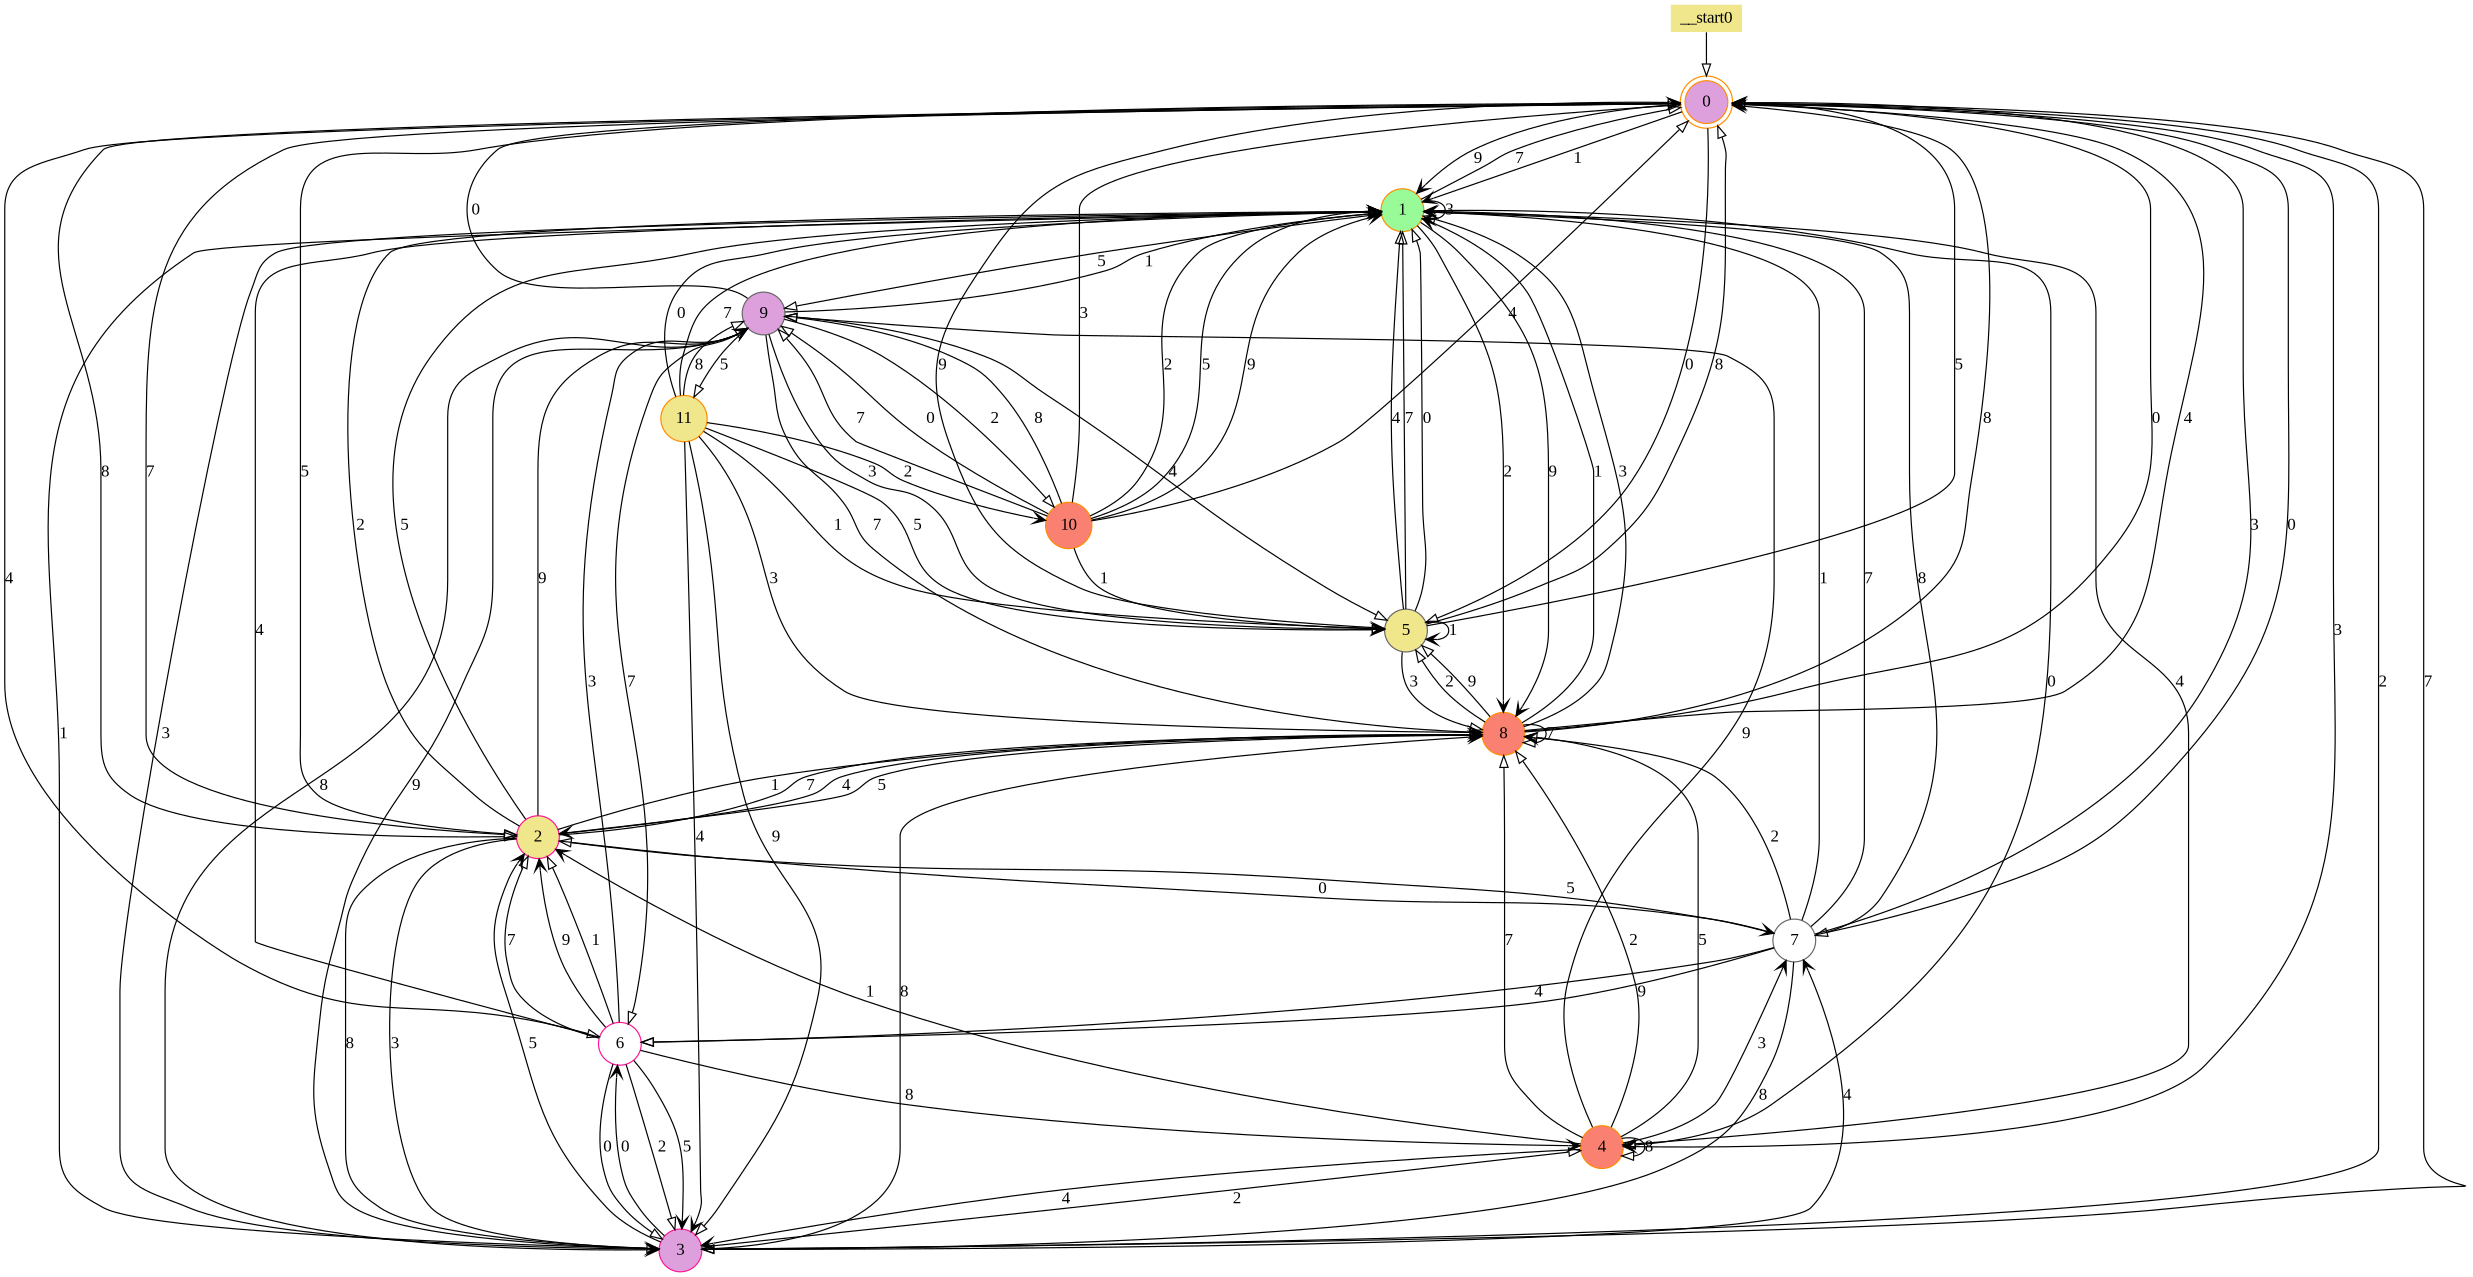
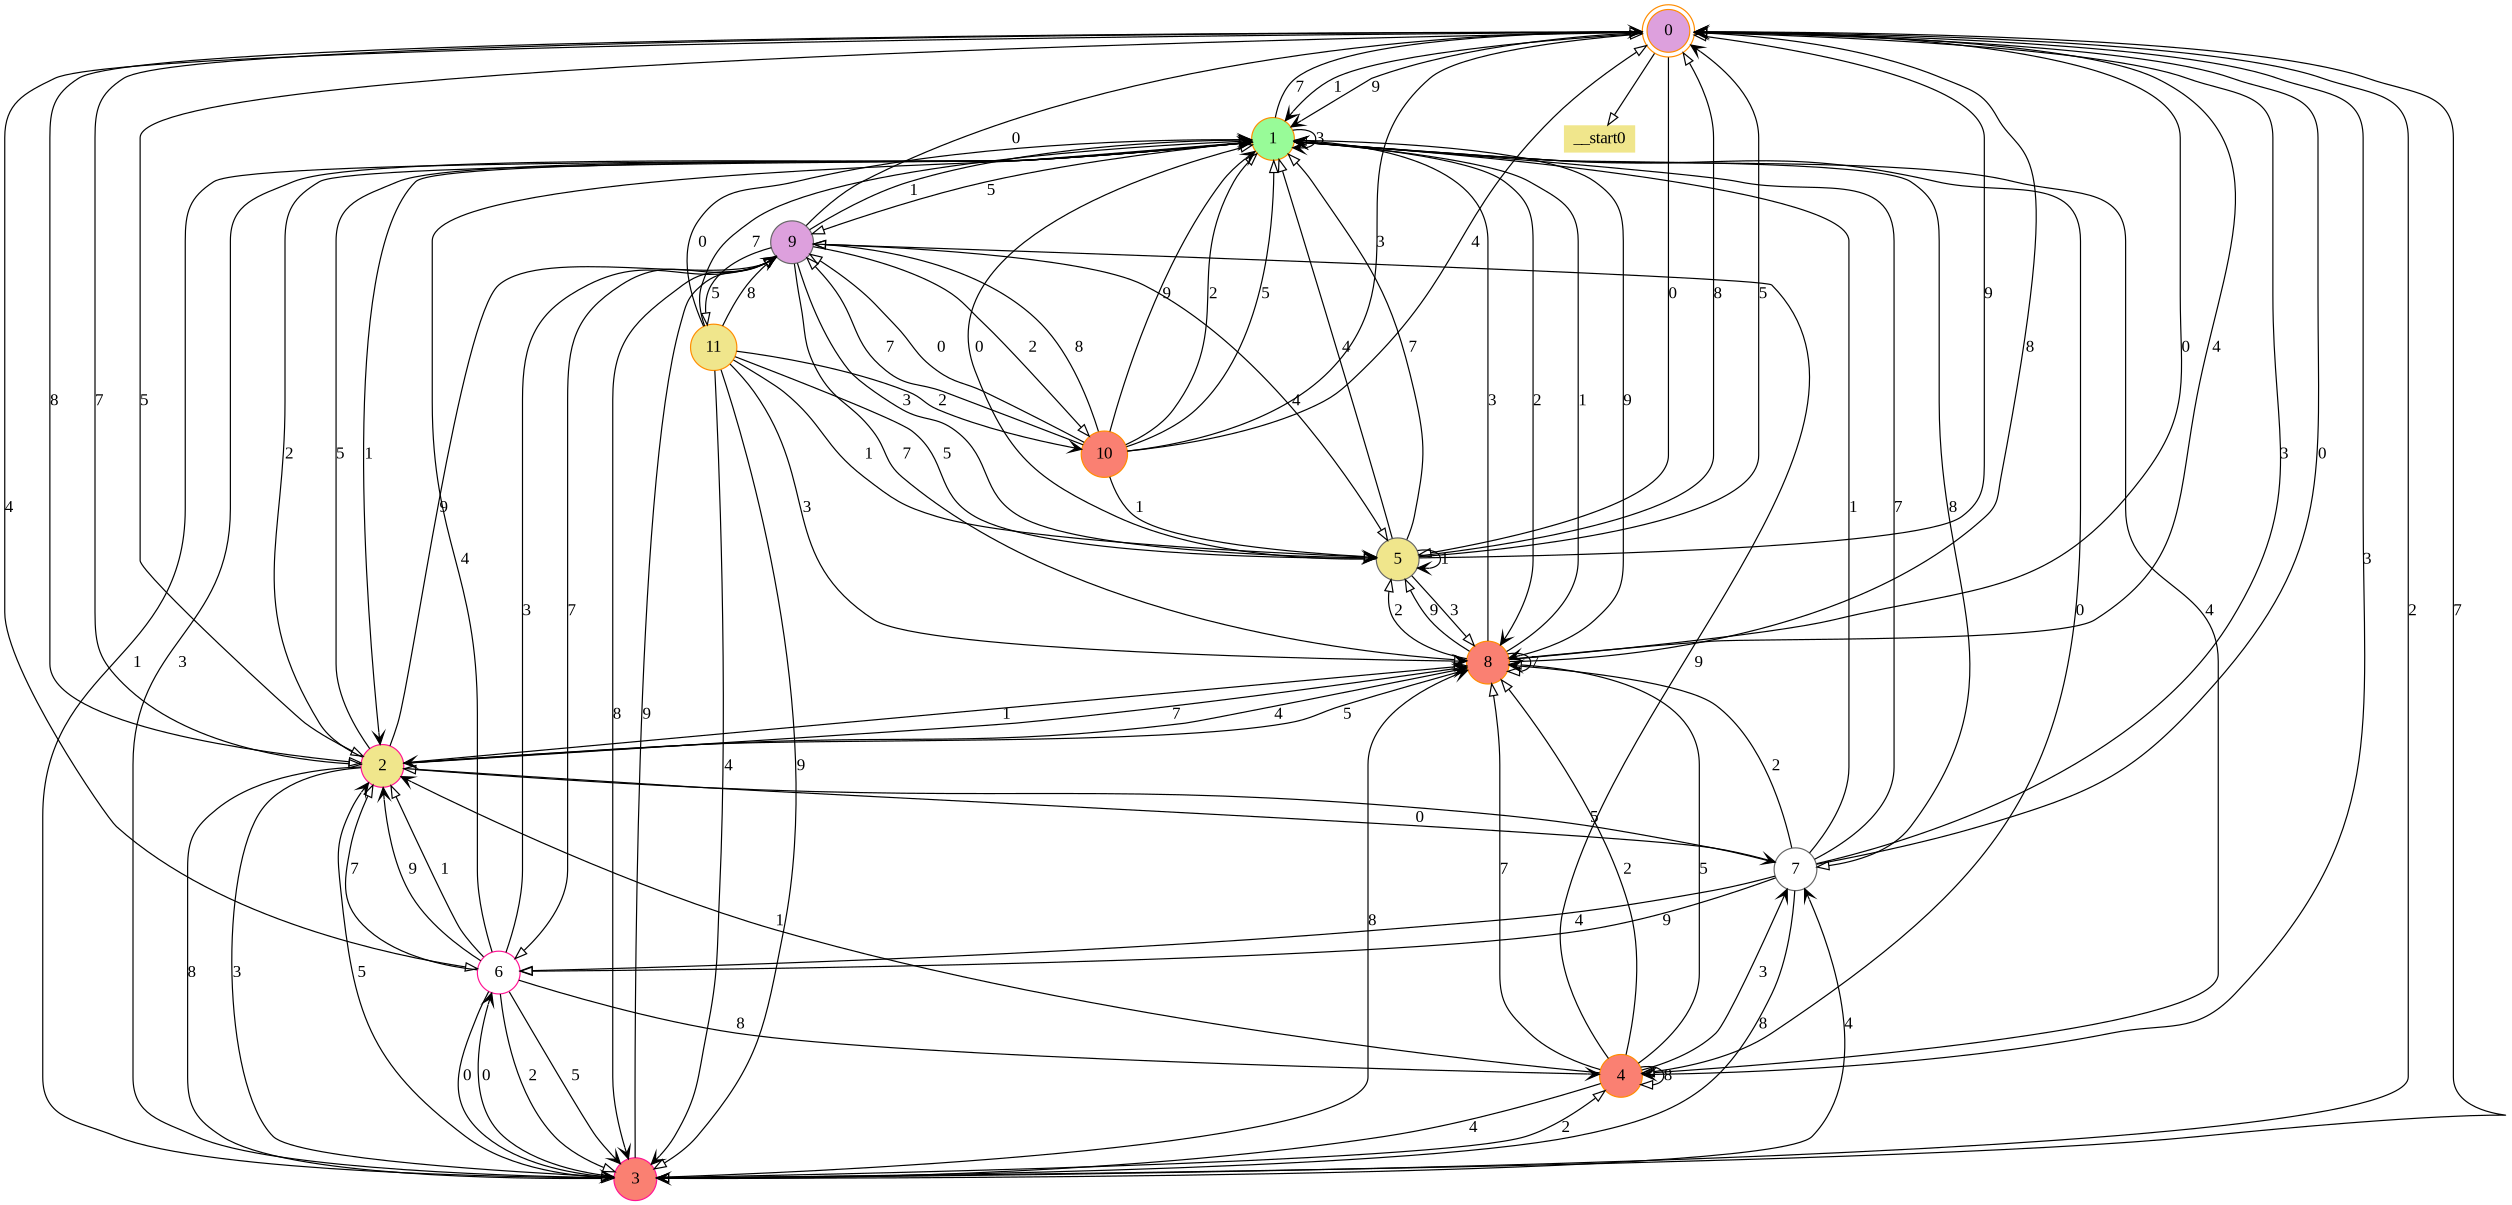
  digraph {
    fontname="Liberation Serif"
    node [color=darkorange fillcolor=khaki fontname="Liberation Serif" shape=circle style=filled]
    edge [arrowhead=onormal fontname="Liberation Serif"]
    n1 [fillcolor=plum label=0 shape=doublecircle]
    n2 [fillcolor=palegreen label=1]
    n3 [color=deeppink label=2]
-   n4 [color=deeppink fillcolor=plum label=3]
+   n4 [color=deeppink fillcolor=salmon label=3]
    n5 [fillcolor=salmon label=4]
    n6 [color=gray40 label=5]
    n7 [color=deeppink fillcolor=white label=6]
    n8 [color=gray40 fillcolor=white label=7]
    n9 [fillcolor=salmon label=8]
    n10 [color=gray40 fillcolor=plum label=9]
    n11 [fillcolor=salmon label=10]
    n12 [label=11]
    __start0 [height=0 shape=none width=0]
    n1 -> n2 [arrowhead=vee label=1]
    n1 -> n2 [arrowhead=vee label=9]
    n1 -> n3 [label=8]
    n1 -> n3 [label=7]
    n1 -> n3 [label=5]
    n1 -> n4 [label=2]
    n1 -> n5 [arrowhead=vee label=3]
    n1 -> n6 [label=0]
    n1 -> n7 [label=4]
    n2 -> n1 [label=7]
    n2 -> n2 [arrowhead=vee label=3]
+   n2 -> n3 [arrowhead=vee label=1]
    n2 -> n5 [label=0]
    n2 -> n5 [label=4]
    n2 -> n8 [label=8]
    n2 -> n9 [arrowhead=vee label=2]
    n2 -> n9 [arrowhead=vee label=9]
    n2 -> n10 [label=5]
    n3 -> n2 [label=2]
    n3 -> n2 [arrowhead=vee label=5]
    n3 -> n4 [label=8]
    n3 -> n4 [arrowhead=vee label=3]
    n3 -> n8 [arrowhead=vee label=0]
    n3 -> n9 [label=1]
    n3 -> n9 [arrowhead=vee label=7]
    n3 -> n9 [arrowhead=vee label=4]
    n3 -> n10 [label=9]
    n4 -> n1 [arrowhead=vee label=7]
    n4 -> n2 [label=1]
    n4 -> n2 [label=3]
    n4 -> n3 [arrowhead=vee label=5]
    n4 -> n5 [label=2]
    n4 -> n7 [arrowhead=vee label=0]
    n4 -> n8 [arrowhead=vee label=4]
    n4 -> n9 [arrowhead=vee label=8]
    n4 -> n10 [arrowhead=vee label=9]
    n5 -> n3 [arrowhead=vee label=1]
    n5 -> n4 [arrowhead=vee label=4]
    n5 -> n5 [label=8]
    n5 -> n8 [arrowhead=vee label=3]
    n5 -> n9 [label=7]
    n5 -> n9 [label=2]
    n5 -> n9 [label=5]
    n5 -> n10 [label=9]
    n6 -> n1 [label=8]
    n6 -> n1 [arrowhead=vee label=5]
    n6 -> n1 [label=9]
    n6 -> n2 [label=7]
    n6 -> n2 [label=0]
    n6 -> n2 [label=4]
    n6 -> n6 [arrowhead=vee label=1]
    n6 -> n9 [label=3]
    n7 -> n2 [arrowhead=vee label=4]
    n7 -> n3 [label=1]
    n7 -> n3 [label=7]
    n7 -> n3 [arrowhead=vee label=9]
    n7 -> n4 [label=2]
    n7 -> n4 [label=0]
    n7 -> n4 [arrowhead=vee label=5]
    n7 -> n5 [arrowhead=vee label=8]
    n7 -> n10 [arrowhead=vee label=3]
    n8 -> n1 [label=3]
    n8 -> n1 [label=0]
    n8 -> n2 [arrowhead=vee label=1]
    n8 -> n2 [arrowhead=vee label=7]
    n8 -> n3 [label=5]
    n8 -> n4 [label=8]
    n8 -> n7 [label=4]
    n8 -> n7 [label=9]
    n8 -> n9 [arrowhead=vee label=2]
    n9 -> n1 [arrowhead=vee label=8]
    n9 -> n1 [arrowhead=vee label=0]
    n9 -> n1 [label=4]
    n9 -> n2 [arrowhead=vee label=1]
    n9 -> n2 [label=3]
    n9 -> n3 [arrowhead=vee label=5]
    n9 -> n6 [label=2]
    n9 -> n6 [label=9]
    n9 -> n9 [label=7]
    n10 -> n1 [arrowhead=vee label=0]
    n10 -> n2 [arrowhead=vee label=1]
    n10 -> n4 [arrowhead=vee label=8]
    n10 -> n6 [arrowhead=vee label=3]
    n10 -> n6 [label=4]
    n10 -> n7 [label=7]
    n10 -> n9 [label=7]
    n10 -> n11 [label=2]
    n10 -> n12 [label=5]
    n11 -> n1 [label=3]
    n11 -> n1 [label=4]
    n11 -> n2 [label=2]
    n11 -> n2 [label=5]
    n11 -> n2 [arrowhead=vee label=9]
    n11 -> n6 [label=1]
    n11 -> n10 [label=8]
    n11 -> n10 [label=7]
    n11 -> n10 [label=0]
    n12 -> n2 [arrowhead=vee label=7]
    n12 -> n2 [label=0]
    n12 -> n4 [arrowhead=vee label=4]
    n12 -> n4 [label=9]
    n12 -> n6 [arrowhead=vee label=1]
    n12 -> n6 [label=5]
    n12 -> n9 [arrowhead=vee label=3]
    n12 -> n10 [label=8]
    n12 -> n11 [arrowhead=vee label=2]
-   __start0 -> n1
+   n1 -> __start0
  }
